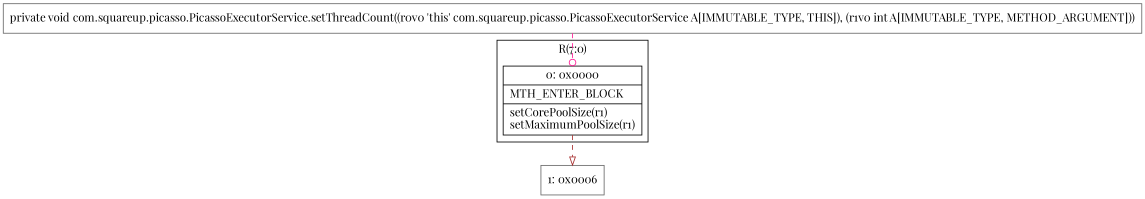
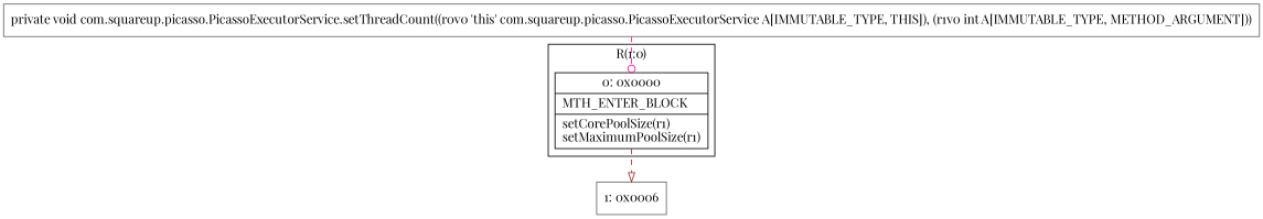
  digraph {
    fontname="Playfair Display"
    node [color=gray40 shape=record fontname="Playfair Display"]
    edge [style=dashed fontname="Playfair Display"]
    n1 [color=black label="{0\:\ 0x0000|MTH_ENTER_BLOCK\l|setCorePoolSize(r1)\lsetMaximumPoolSize(r1)\l}"]
    n2 [label="{1\:\ 0x0006}"]
    n3 [label="{private void com.squareup.picasso.PicassoExecutorService.setThreadCount((r0v0 'this' com.squareup.picasso.PicassoExecutorService A[IMMUTABLE_TYPE, THIS]), (r1v0 int A[IMMUTABLE_TYPE, METHOD_ARGUMENT])) }"]
    subgraph cluster_1 {
-     label="R(7:0)"
+     label="R(1:0)"
      n1
    }
    n1 -> n2 [color=brown arrowhead=onormal]
    n3 -> n1 [color=deeppink arrowhead=odot]
  }
